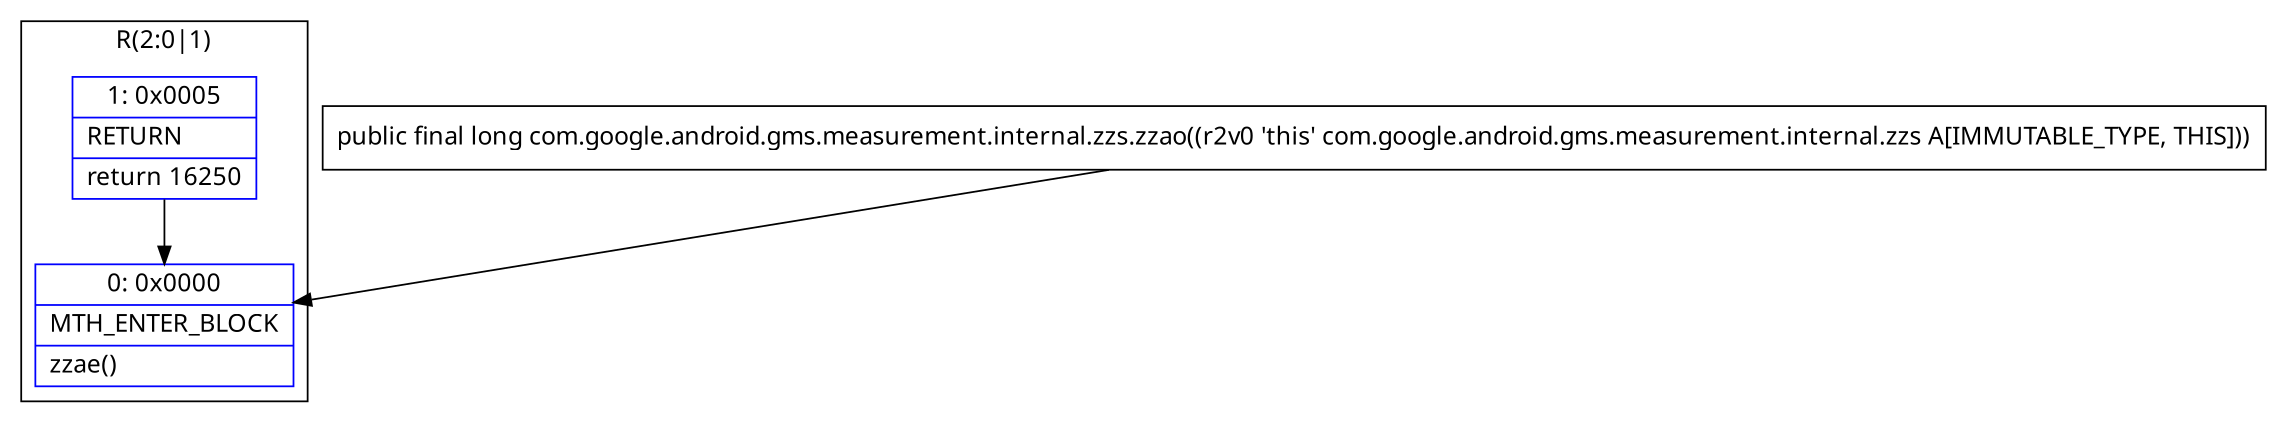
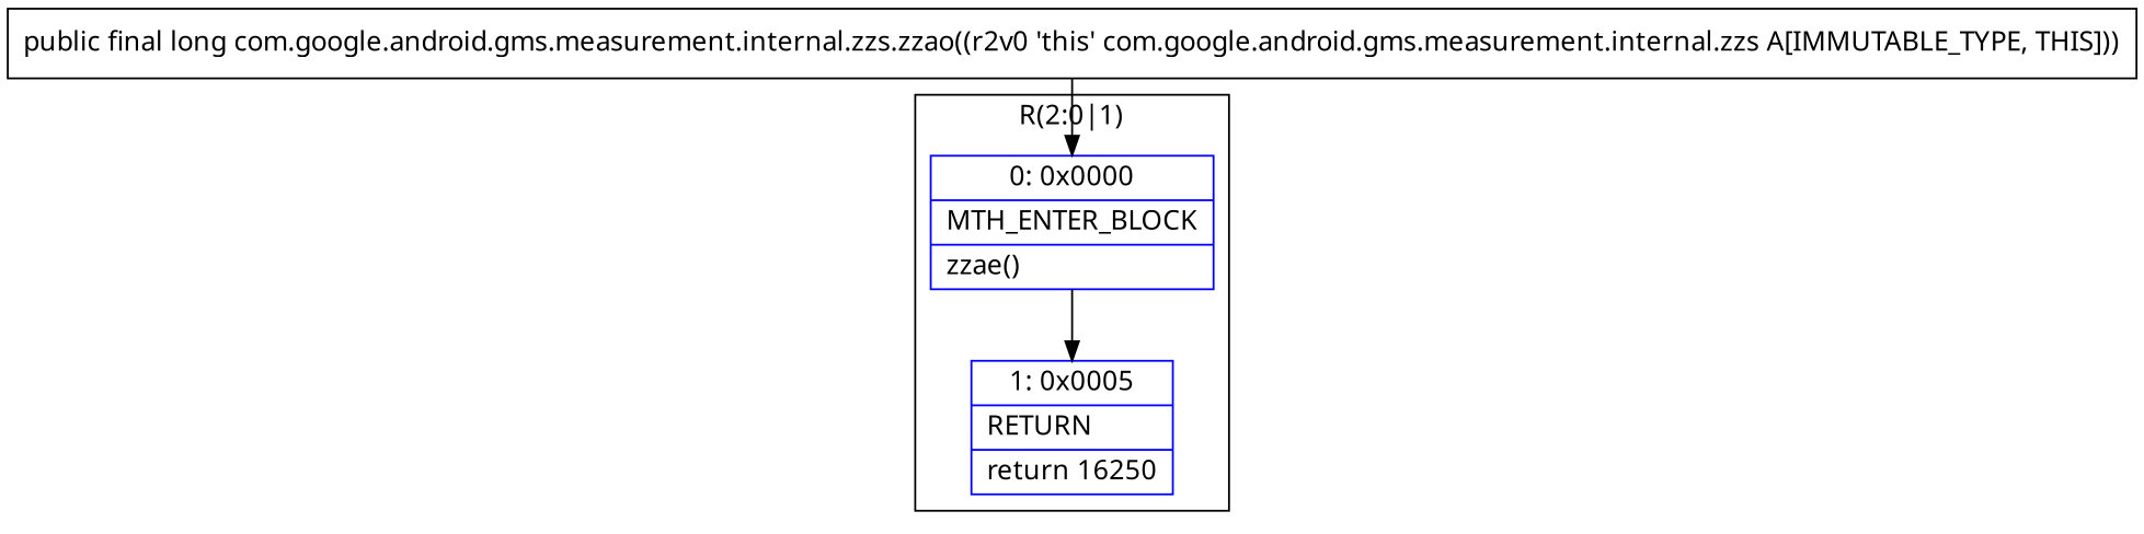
  digraph {
    fontname="Noto Sans"
    node [color=blue shape=record fontname="Noto Sans"]
    edge [fontname="Noto Sans"]
    n1 [label="{0\:\ 0x0000|MTH_ENTER_BLOCK\l|zzae()\l}"]
    n2 [label="{1\:\ 0x0005|RETURN\l|return 16250\l}"]
    n3 [label="{public final long com.google.android.gms.measurement.internal.zzs.zzao((r2v0 'this' com.google.android.gms.measurement.internal.zzs A[IMMUTABLE_TYPE, THIS])) }" color=""]
    subgraph cluster_1 {
      label="R(2:0|1)"
      n1
      n2
    }
-   n2 -> n1
+   n1 -> n2
    n3 -> n1
  }
